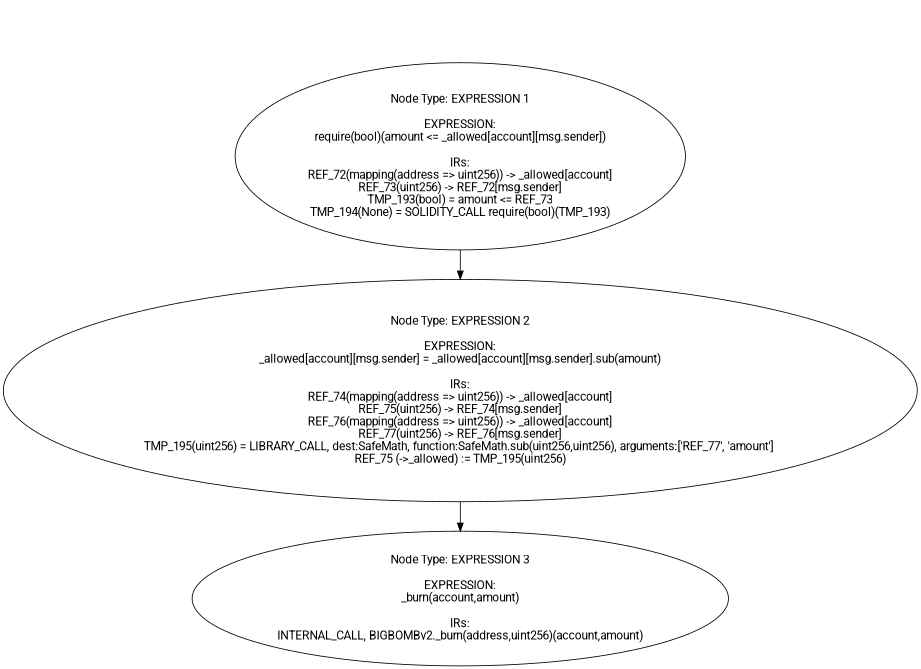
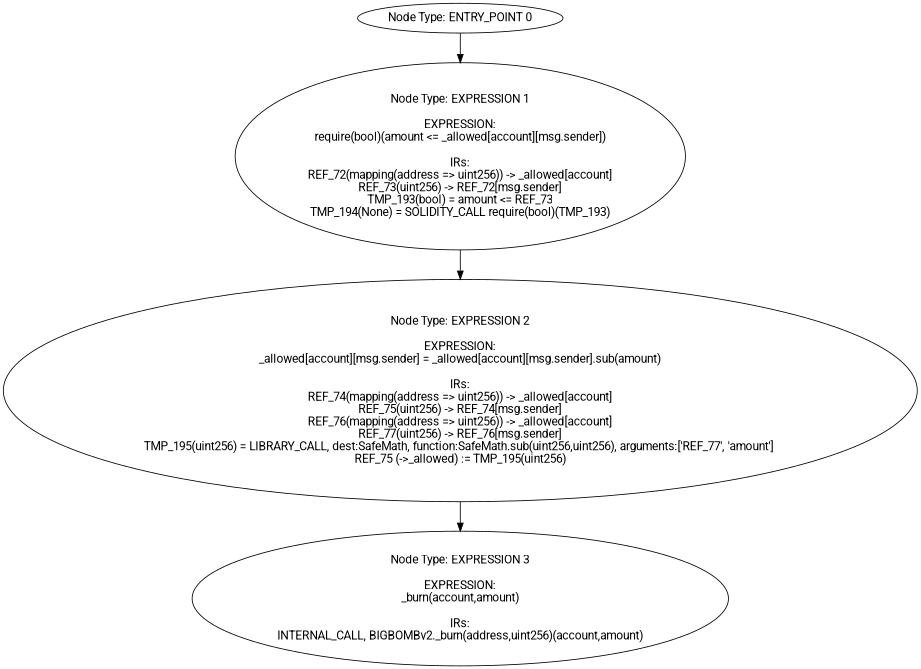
  digraph {
    fontname=Roboto
    node [fontname=Roboto]
    edge [fontname=Roboto]
+   n1 [label="Node Type: ENTRY_POINT 0\n"]
    n2 [label="Node Type: EXPRESSION 1\n\nEXPRESSION:\nrequire(bool)(amount <= _allowed[account][msg.sender])\n\nIRs:\nREF_72(mapping(address => uint256)) -> _allowed[account]\nREF_73(uint256) -> REF_72[msg.sender]\nTMP_193(bool) = amount <= REF_73\nTMP_194(None) = SOLIDITY_CALL require(bool)(TMP_193)"]
    n3 [label="Node Type: EXPRESSION 2\n\nEXPRESSION:\n_allowed[account][msg.sender] = _allowed[account][msg.sender].sub(amount)\n\nIRs:\nREF_74(mapping(address => uint256)) -> _allowed[account]\nREF_75(uint256) -> REF_74[msg.sender]\nREF_76(mapping(address => uint256)) -> _allowed[account]\nREF_77(uint256) -> REF_76[msg.sender]\nTMP_195(uint256) = LIBRARY_CALL, dest:SafeMath, function:SafeMath.sub(uint256,uint256), arguments:['REF_77', 'amount'] \nREF_75 (->_allowed) := TMP_195(uint256)"]
    n4 [label="Node Type: EXPRESSION 3\n\nEXPRESSION:\n_burn(account,amount)\n\nIRs:\nINTERNAL_CALL, BIGBOMBv2._burn(address,uint256)(account,amount)"]
+   n1 -> n2
    n2 -> n3
    n3 -> n4
  }
